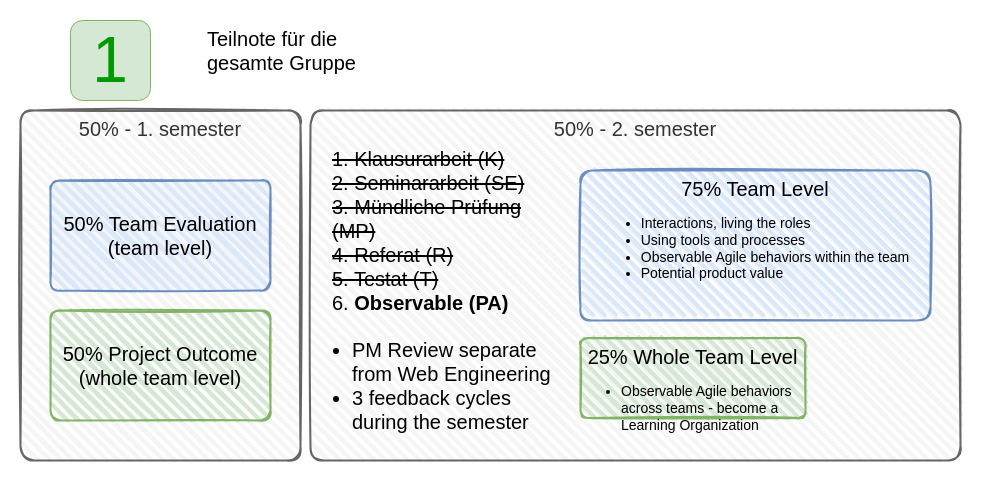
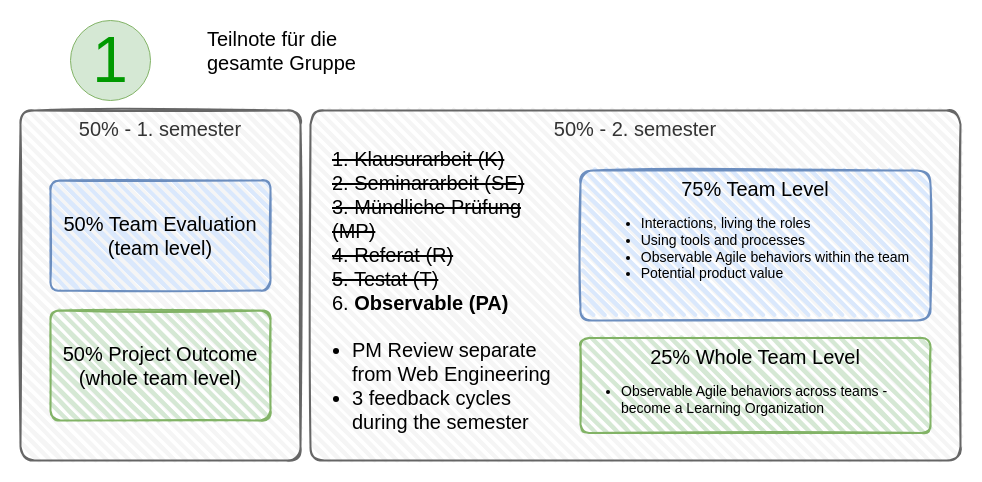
  <mxCell id="0" />
  <mxCell id="1" parent="0" />
  <mxCell id="2" value="50% - 1. semester" style="rounded=1;whiteSpace=wrap;html=1;strokeWidth=2;fillWeight=4;hachureGap=8;hachureAngle=45;fillColor=#f5f5f5;sketch=1;fontColor=#333333;strokeColor=#666666;verticalAlign=top;arcSize=5;fontSize=20;" vertex="1" parent="1"><mxGeometry x="20" y="110" width="280" height="350" as="geometry" /></mxCell>
  <mxCell id="3" value="50% - 2. semester" style="rounded=1;whiteSpace=wrap;html=1;strokeWidth=2;fillWeight=4;hachureGap=8;hachureAngle=45;fillColor=#f5f5f5;sketch=1;fontColor=#333333;strokeColor=#666666;verticalAlign=top;arcSize=4;fontSize=20;" vertex="1" parent="1"><mxGeometry x="310" y="110" width="650" height="350" as="geometry" /></mxCell>
  <mxCell id="4" value="50% Project Outcome&lt;br&gt;(whole team level)" style="rounded=1;whiteSpace=wrap;html=1;strokeWidth=2;fillWeight=4;hachureGap=8;hachureAngle=45;fillColor=#d5e8d4;sketch=1;fontSize=20;strokeColor=#82b366;arcSize=9;" vertex="1" parent="1"><mxGeometry x="50" y="310" width="220" height="110" as="geometry" /></mxCell>
  <mxCell id="5" value="50% Team Evaluation&lt;br&gt;(team level)" style="rounded=1;whiteSpace=wrap;html=1;strokeWidth=2;fillWeight=4;hachureGap=8;hachureAngle=45;fillColor=#dae8fc;sketch=1;fontSize=20;strokeColor=#6c8ebf;arcSize=9;" vertex="1" parent="1"><mxGeometry x="50" y="180" width="220" height="110" as="geometry" /></mxCell>
  <mxCell id="6" value="&lt;strike style=&quot;font-size: 20px;&quot;&gt;1. Klausurarbeit (K)&lt;br style=&quot;font-size: 20px;&quot;&gt;2. Seminararbeit (SE)&lt;br style=&quot;font-size: 20px;&quot;&gt;3. Mündliche Prüfung (MP)&lt;br style=&quot;font-size: 20px;&quot;&gt;4. Referat (R)&lt;br style=&quot;font-size: 20px;&quot;&gt;5. Testat (T)&lt;br style=&quot;font-size: 20px;&quot;&gt;&lt;/strike&gt;6. &lt;b style=&quot;font-size: 20px;&quot;&gt;Observable (PA)&lt;/b&gt;" style="text;whiteSpace=wrap;html=1;fontSize=20;" vertex="1" parent="1"><mxGeometry x="330" y="140" width="195" height="170" as="geometry" /></mxCell>
- <mxCell id="7" value="1" style="whiteSpace=wrap;html=1;aspect=fixed;fillColor=#d5e8d4;strokeColor=#82b366;fontSize=64;fontColor=#009900;rounded=1;" vertex="1" parent="1"><mxGeometry x="70" y="20" width="80" height="80" as="geometry" /></mxCell>
+ <mxCell id="7" value="1" style="ellipse;whiteSpace=wrap;html=1;aspect=fixed;fillColor=#d5e8d4;strokeColor=#82b366;fontSize=64;fontColor=#009900;" vertex="1" parent="1"><mxGeometry x="70" y="20" width="80" height="80" as="geometry" /></mxCell>
  <mxCell id="8" value="Teilnote für die gesamte Gruppe" style="text;html=1;strokeColor=none;fillColor=none;align=left;verticalAlign=middle;whiteSpace=wrap;rounded=0;fontSize=20;fontColor=#000000;" vertex="1" parent="1"><mxGeometry x="205" y="35" width="160" height="30" as="geometry" /></mxCell>
  <mxCell id="9" value="75% Team Level&lt;br&gt;&lt;ul style=&quot;font-size: 14px&quot;&gt;&lt;li style=&quot;text-align: left&quot;&gt;Interactions, living the roles&lt;/li&gt;&lt;li style=&quot;text-align: left&quot;&gt;Using tools and processes&lt;/li&gt;&lt;li style=&quot;text-align: left&quot;&gt;Observable Agile behaviors within the team&lt;/li&gt;&lt;li style=&quot;text-align: left&quot;&gt;Potential product value&lt;/li&gt;&lt;/ul&gt;" style="rounded=1;whiteSpace=wrap;html=1;strokeWidth=2;fillWeight=4;hachureGap=8;hachureAngle=45;fillColor=#dae8fc;sketch=1;fontSize=20;strokeColor=#6c8ebf;arcSize=9;verticalAlign=top;" vertex="1" parent="1"><mxGeometry x="580" y="170" width="350" height="150" as="geometry" /></mxCell>
- <mxCell id="10" value="25% Whole Team Level&lt;span style=&quot;font-size: 14px&quot;&gt;&lt;br&gt;&lt;div style=&quot;text-align: left&quot;&gt;&lt;ul&gt;&lt;li&gt;&lt;span&gt;Observable Agile behaviors across teams - become a Learning Organization&lt;/span&gt;&lt;/li&gt;&lt;/ul&gt;&lt;/div&gt;&lt;/span&gt;" style="rounded=1;whiteSpace=wrap;html=1;strokeWidth=2;fillWeight=4;hachureGap=8;hachureAngle=45;fillColor=#d5e8d4;sketch=1;fontSize=20;strokeColor=#82b366;arcSize=9;verticalAlign=top;" vertex="1" parent="1"><mxGeometry x="580" y="337.5" width="225" height="80" as="geometry" /></mxCell>
+ <mxCell id="10" value="25% Whole Team Level&lt;span style=&quot;font-size: 14px&quot;&gt;&lt;br&gt;&lt;div style=&quot;text-align: left&quot;&gt;&lt;ul&gt;&lt;li&gt;&lt;span&gt;Observable Agile behaviors across teams - become a Learning Organization&lt;/span&gt;&lt;/li&gt;&lt;/ul&gt;&lt;/div&gt;&lt;/span&gt;" style="rounded=1;whiteSpace=wrap;html=1;strokeWidth=2;fillWeight=4;hachureGap=8;hachureAngle=45;fillColor=#d5e8d4;sketch=1;fontSize=20;strokeColor=#82b366;arcSize=9;verticalAlign=top;" vertex="1" parent="1"><mxGeometry x="580" y="337.5" width="350" height="95" as="geometry" /></mxCell>
  <mxCell id="11" value="&lt;ul style=&quot;font-size: 20px;&quot;&gt;&lt;li style=&quot;font-size: 20px;&quot;&gt;PM Review separate from Web Engineering&lt;/li&gt;&lt;li style=&quot;font-size: 20px;&quot;&gt;3 feedback cycles during the semester&lt;/li&gt;&lt;/ul&gt;" style="text;html=1;strokeColor=none;fillColor=none;align=left;verticalAlign=middle;whiteSpace=wrap;rounded=0;fontSize=20;fontColor=#000000;" vertex="1" parent="1"><mxGeometry x="310" y="350" width="250" height="70" as="geometry" /></mxCell>
